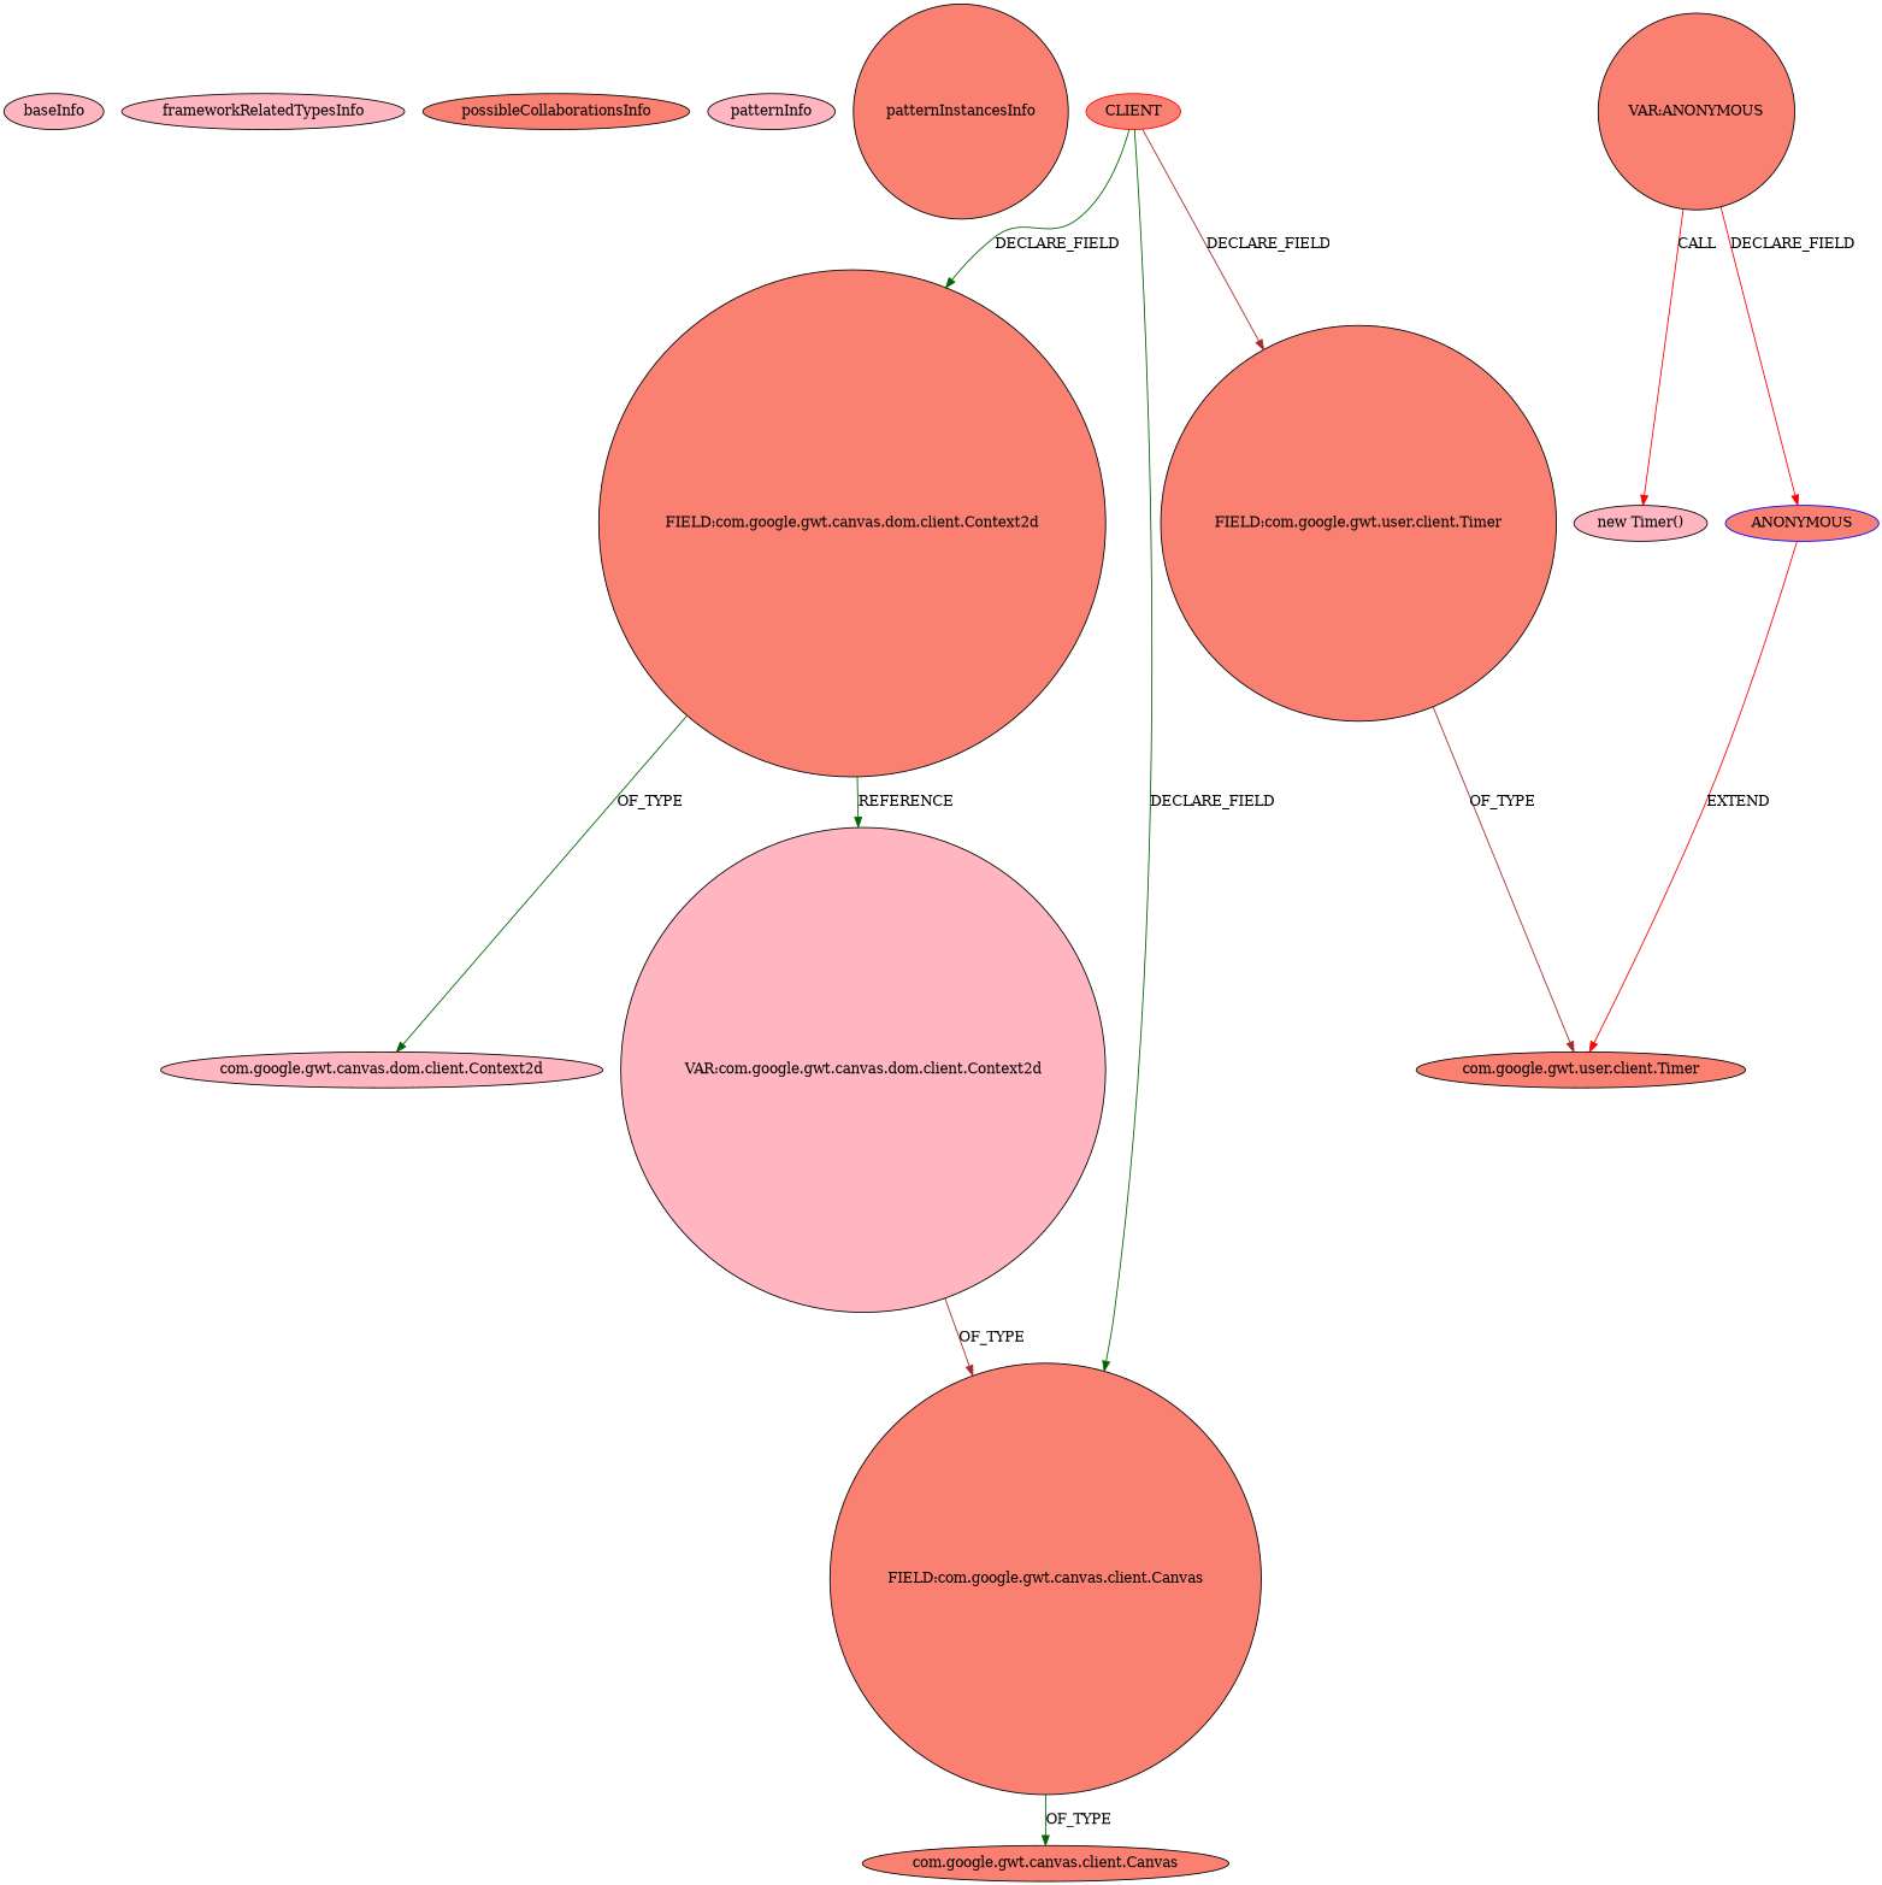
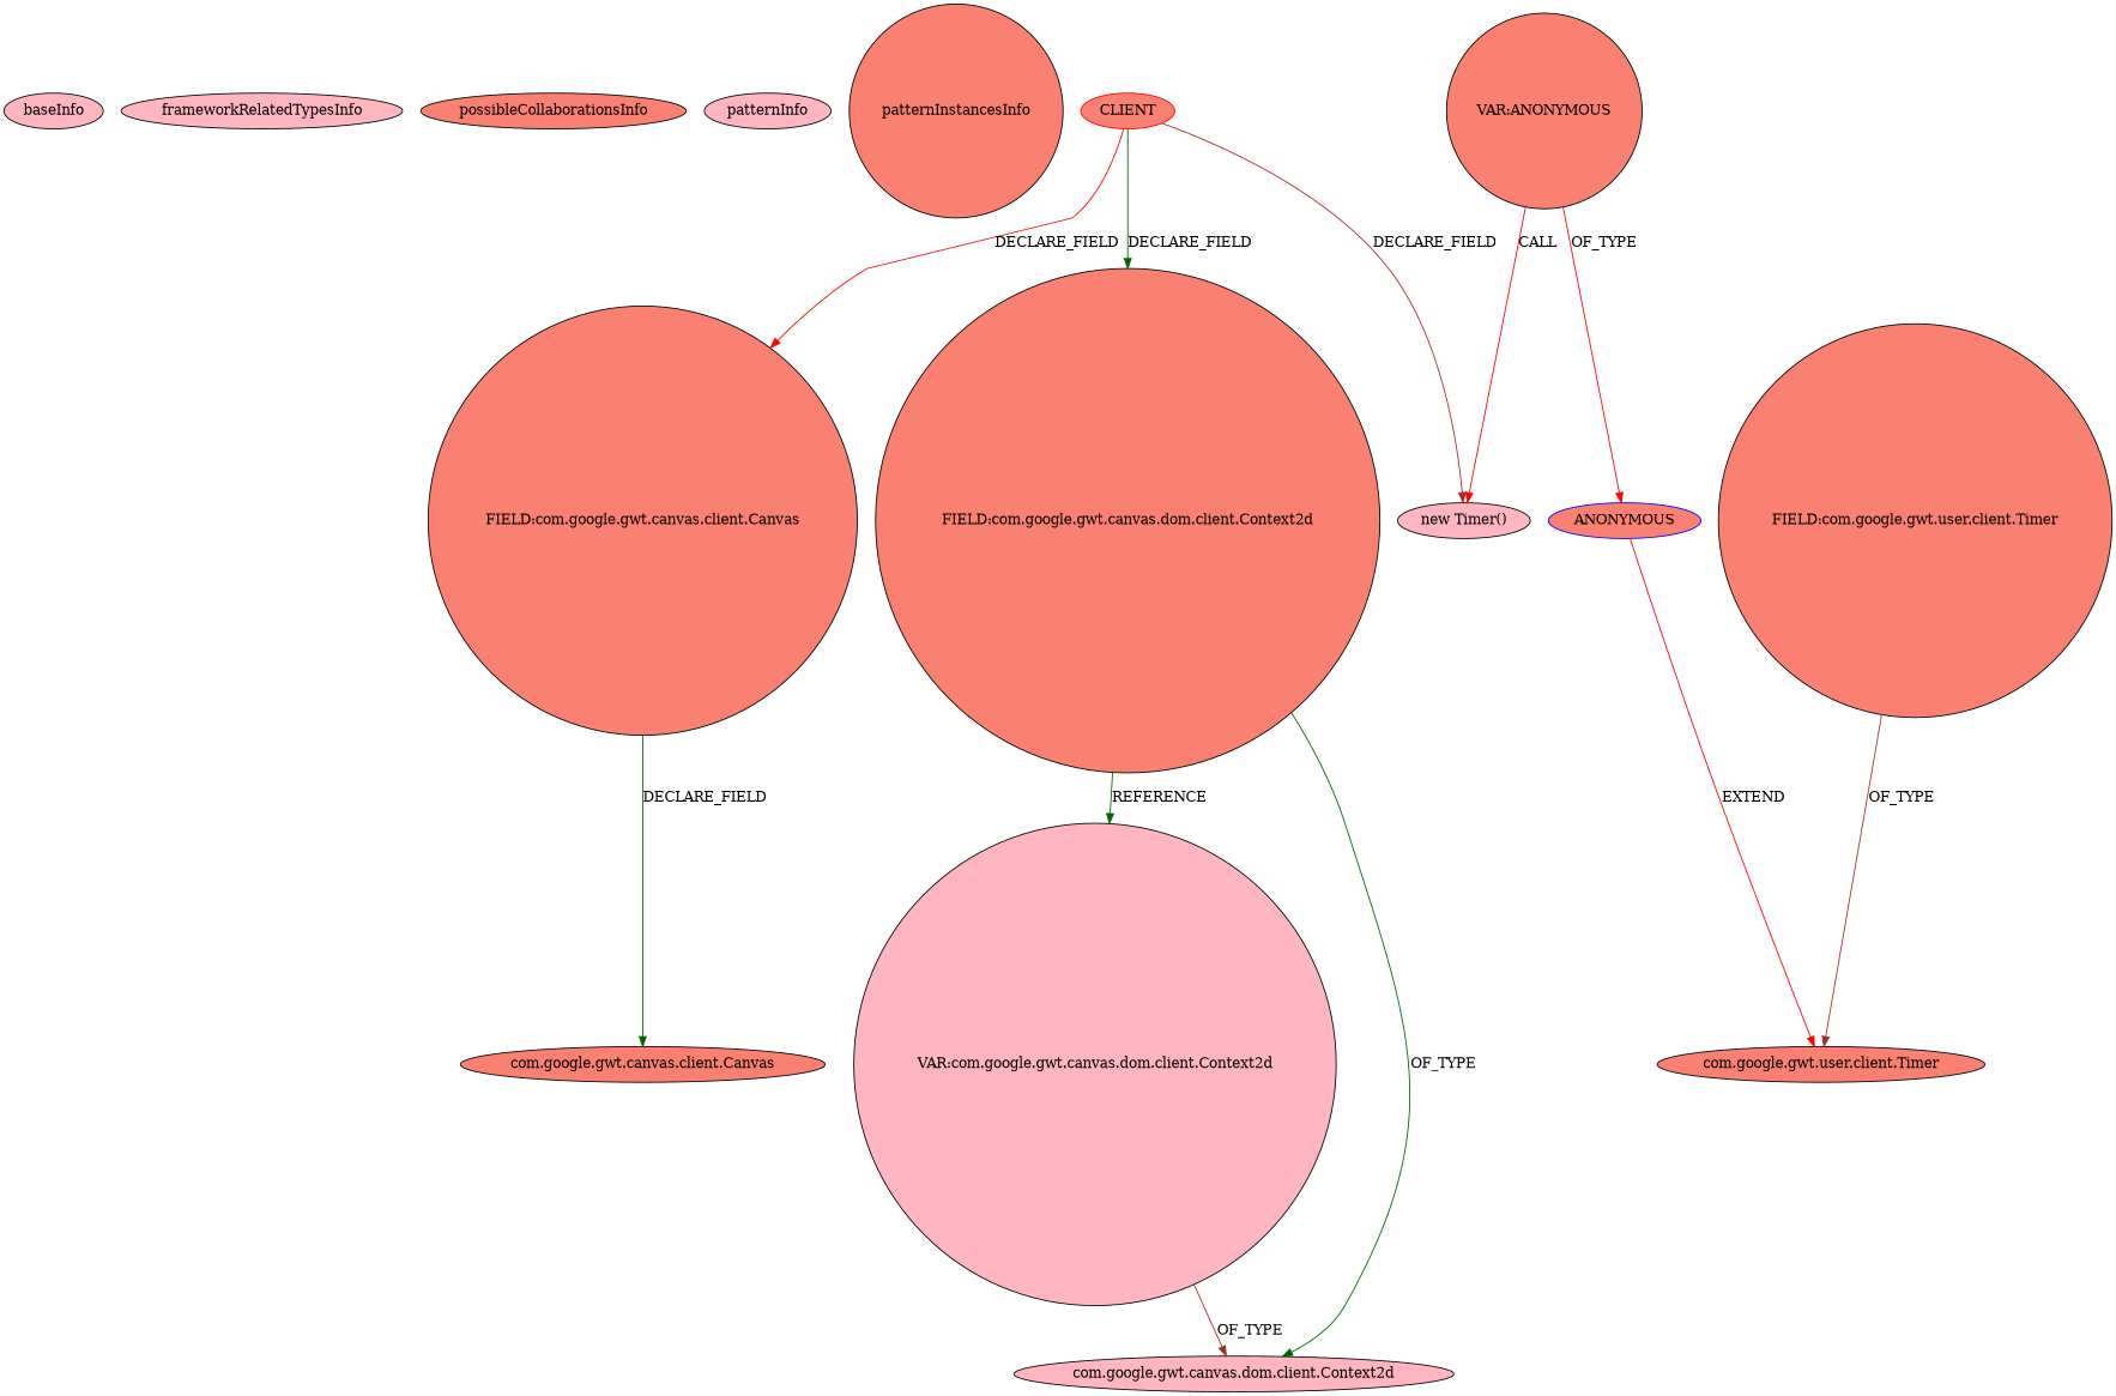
  digraph {
    node [fillcolor=salmon style=filled isFrameworkType=false]
    edge [color=darkgreen]
    baseInfo [category=pattern fillcolor=lightpink graphId=580 isAnonymous=false possibleRelation=false isFrameworkType=""]
    frameworkRelatedTypesInfo [fillcolor=lightpink isFrameworkType=""]
    possibleCollaborationsInfo [isFrameworkType=""]
    patternInfo [fillcolor=lightpink frequency=2.0 patternRootClient=0 isFrameworkType=""]
    patternInstancesInfo [0="oussamazoghlami-TetrisGwt~/oussamazoghlami-TetrisGwt/TetrisGwt-master/Tetris/src/com/sfeir/tutorials/client/views/TetrisGameWidget.java~TetrisGameWidget~4245" 1="Tok-Erwin~/Tok-Erwin/Erwin-master/src/main/java/erwin/client/Erwin.java~Erwin~388" shape=circle isFrameworkType=""]
    n6 [label="FIELD:com.google.gwt.canvas.client.Canvas" shape=circle vertexType=FIELD_DECLARATION]
    n7 [label="com.google.gwt.canvas.client.Canvas" vertexType=FRAMEWORK_CLASS_TYPE]
    n8 [color=red label=CLIENT vertexType=ROOT_CLIENT_CLASS_DECLARATION]
    n9 [label="FIELD:com.google.gwt.user.client.Timer" shape=circle vertexType=FIELD_DECLARATION]
    n10 [label="FIELD:com.google.gwt.canvas.dom.client.Context2d" shape=circle vertexType=FIELD_DECLARATION]
    n11 [label="com.google.gwt.user.client.Timer" vertexType=FRAMEWORK_CLASS_TYPE]
    n12 [fillcolor=lightpink label="VAR:com.google.gwt.canvas.dom.client.Context2d" shape=circle vertexType=VARIABLE_EXPRESION]
    n13 [fillcolor=lightpink label="com.google.gwt.canvas.dom.client.Context2d" vertexType=FRAMEWORK_CLASS_TYPE]
    n14 [color=blue label=ANONYMOUS vertexType=REFERENCE_ANONYMOUS_DECLARATION]
    n15 [label="VAR:ANONYMOUS" shape=circle vertexType=VARIABLE_EXPRESION]
    n16 [fillcolor=lightpink label="new Timer()" vertexType=CONSTRUCTOR_CALL]
-   n6 -> n7 [label=OF_TYPE]
-   n8 -> n6 [label=DECLARE_FIELD]
-   n8 -> n9 [color=brown label=DECLARE_FIELD]
+   n6 -> n7 [label=DECLARE_FIELD]
+   n8 -> n6 [color=red label=DECLARE_FIELD]
+   n8 -> n16 [color=brown label=DECLARE_FIELD]
    n8 -> n10 [label=DECLARE_FIELD]
    n9 -> n11 [color=brown label=OF_TYPE]
    n10 -> n12 [label=REFERENCE]
    n10 -> n13 [label=OF_TYPE]
-   n12 -> n6 [color=brown label=OF_TYPE]
+   n12 -> n13 [color=brown label=OF_TYPE]
    n14 -> n11 [color=red label=EXTEND]
-   n15 -> n14 [color=red label=DECLARE_FIELD]
+   n15 -> n14 [color=red label=OF_TYPE]
    n15 -> n16 [color=red label=CALL]
  }
